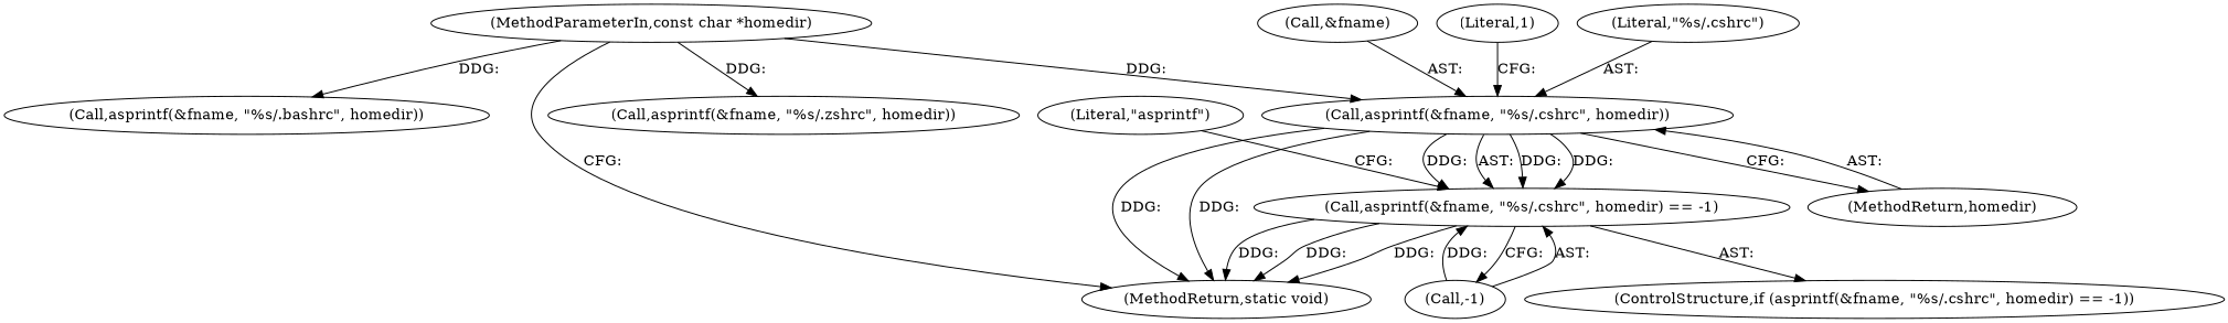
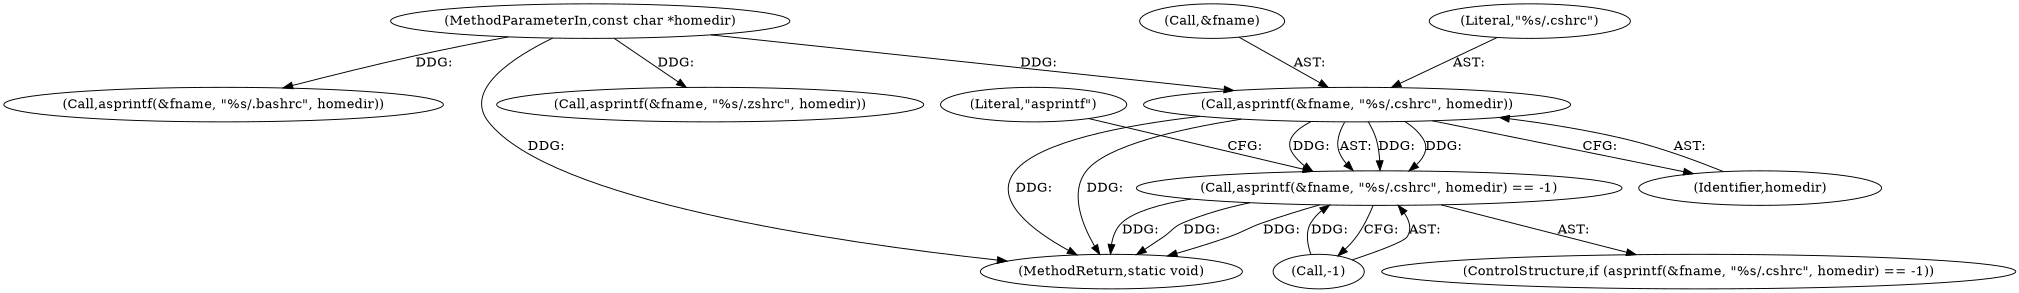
  digraph {
    n1 [label="(Call,asprintf(&fname, \"%s/.cshrc\", homedir))"]
    n2 [label="(Call,asprintf(&fname, \"%s/.cshrc\", homedir) == -1)"]
-   n3 [label="(MethodReturn,homedir)"]
+   n3 [label="(Identifier,homedir)"]
    n4 [label="(MethodReturn,static void)"]
    n5 [label="(ControlStructure,if (asprintf(&fname, \"%s/.cshrc\", homedir) == -1))"]
    n6 [label="(Call,-1)"]
    n7 [label="(MethodParameterIn,const char *homedir)"]
    n8 [label="(Call,asprintf(&fname, \"%s/.zshrc\", homedir))"]
    n9 [label="(Call,asprintf(&fname, \"%s/.bashrc\", homedir))"]
    n10 [label="(Literal,\"asprintf\")"]
    n11 [label="(Literal,\"%s/.cshrc\")"]
    n12 [label="(Call,&fname)"]
-   n13 [label="(Literal,1)"]
    n1 -> n2 [label="AST: "]
    n1 -> n2 [label="DDG: "]
    n1 -> n2 [label="DDG: "]
    n1 -> n2 [label="DDG: "]
    n1 -> n3 [label="CFG: "]
    n1 -> n4 [label="DDG: "]
    n1 -> n4 [label="DDG: "]
    n2 -> n4 [label="DDG: "]
    n2 -> n4 [label="DDG: "]
    n2 -> n4 [label="DDG: "]
    n2 -> n5 [label="AST: "]
    n2 -> n6 [label="CFG: "]
    n3 -> n1 [label="AST: "]
    n6 -> n2 [label="AST: "]
    n6 -> n2 [label="DDG: "]
    n7 -> n1 [label="DDG: "]
-   n7 -> n4 [label="CFG: "]
+   n7 -> n4 [label="DDG: "]
    n7 -> n8 [label="DDG: "]
    n7 -> n9 [label="DDG: "]
    n10 -> n2 [label="CFG: "]
    n11 -> n1 [label="AST: "]
    n12 -> n1 [label="AST: "]
-   n13 -> n1 [label="CFG: "]
  }
